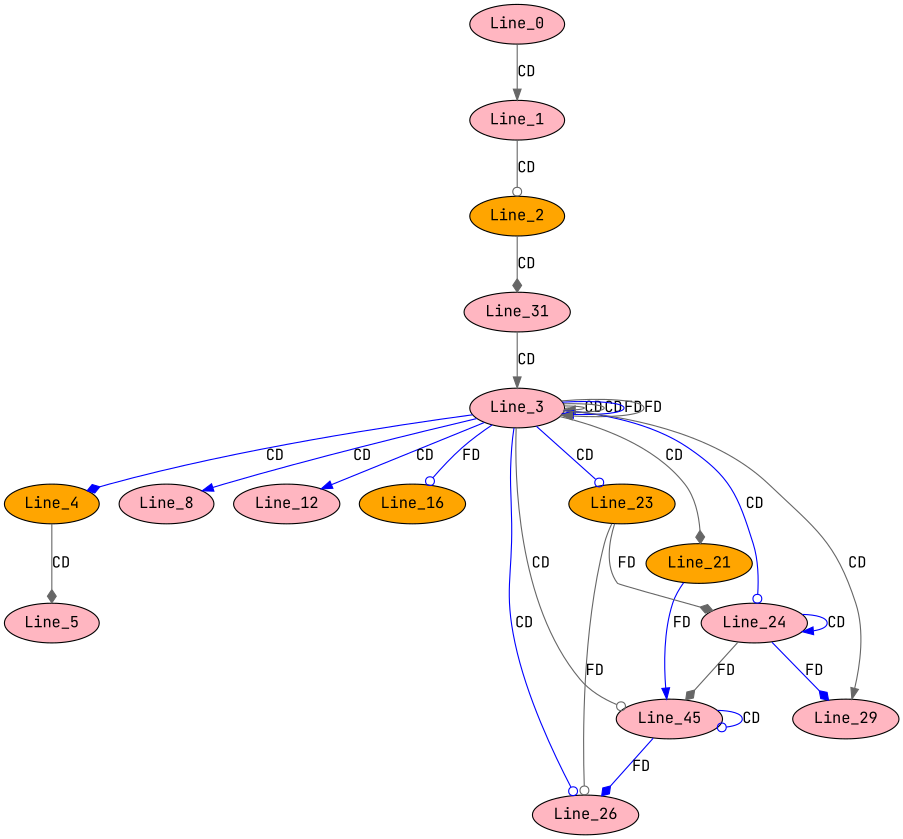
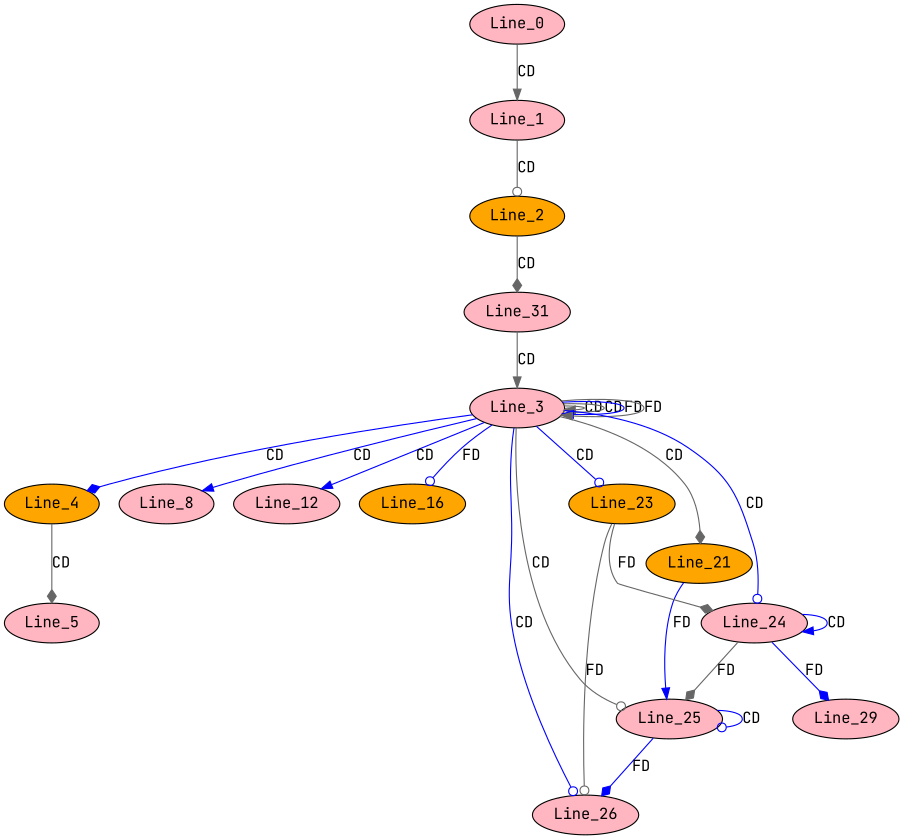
  digraph {
    fontname="JetBrains Mono"
    node [fillcolor=lightpink fontname="JetBrains Mono" style=filled]
    edge [arrowhead=normal color=gray40 fontname="JetBrains Mono"]
    Line_0
    Line_1
    Line_2 [fillcolor=orange]
    Line_31
    Line_3
    Line_4 [fillcolor=orange]
    Line_8
    Line_12
    Line_16 [fillcolor=orange]
    Line_21 [fillcolor=orange]
    Line_23 [fillcolor=orange]
    Line_24
-   Line_25 [label=Line_45]
+   Line_25
    Line_26
    Line_29
    Line_5
    Line_0 -> Line_1 [label=CD]
    Line_1 -> Line_2 [arrowhead=odot label=CD]
    Line_2 -> Line_31 [arrowhead=diamond label=CD]
    Line_31 -> Line_3 [label=CD]
    Line_3 -> Line_3 [label=CD]
    Line_3 -> Line_3 [arrowhead=odot label=CD]
    Line_3 -> Line_3 [color=blue label=FD]
    Line_3 -> Line_3 [label=FD]
    Line_3 -> Line_4 [arrowhead=diamond color=blue label=CD]
    Line_3 -> Line_8 [color=blue label=CD]
    Line_3 -> Line_12 [color=blue label=CD]
    Line_3 -> Line_16 [arrowhead=odot color=blue label=FD]
    Line_3 -> Line_21 [arrowhead=diamond label=CD]
    Line_3 -> Line_23 [arrowhead=odot color=blue label=CD]
    Line_3 -> Line_24 [arrowhead=odot color=blue label=CD]
    Line_3 -> Line_25 [arrowhead=odot label=CD]
    Line_3 -> Line_26 [arrowhead=odot color=blue label=CD]
-   Line_3 -> Line_29 [label=CD]
    Line_4 -> Line_5 [arrowhead=diamond label=CD]
    Line_21 -> Line_25 [color=blue label=FD]
    Line_23 -> Line_24 [arrowhead=diamond label=FD]
    Line_23 -> Line_26 [arrowhead=odot label=FD]
    Line_24 -> Line_24 [color=blue label=CD]
    Line_24 -> Line_25 [arrowhead=diamond label=FD]
    Line_24 -> Line_29 [arrowhead=diamond color=blue label=FD]
    Line_25 -> Line_25 [arrowhead=odot color=blue label=CD]
    Line_25 -> Line_26 [arrowhead=diamond color=blue label=FD]
  }
